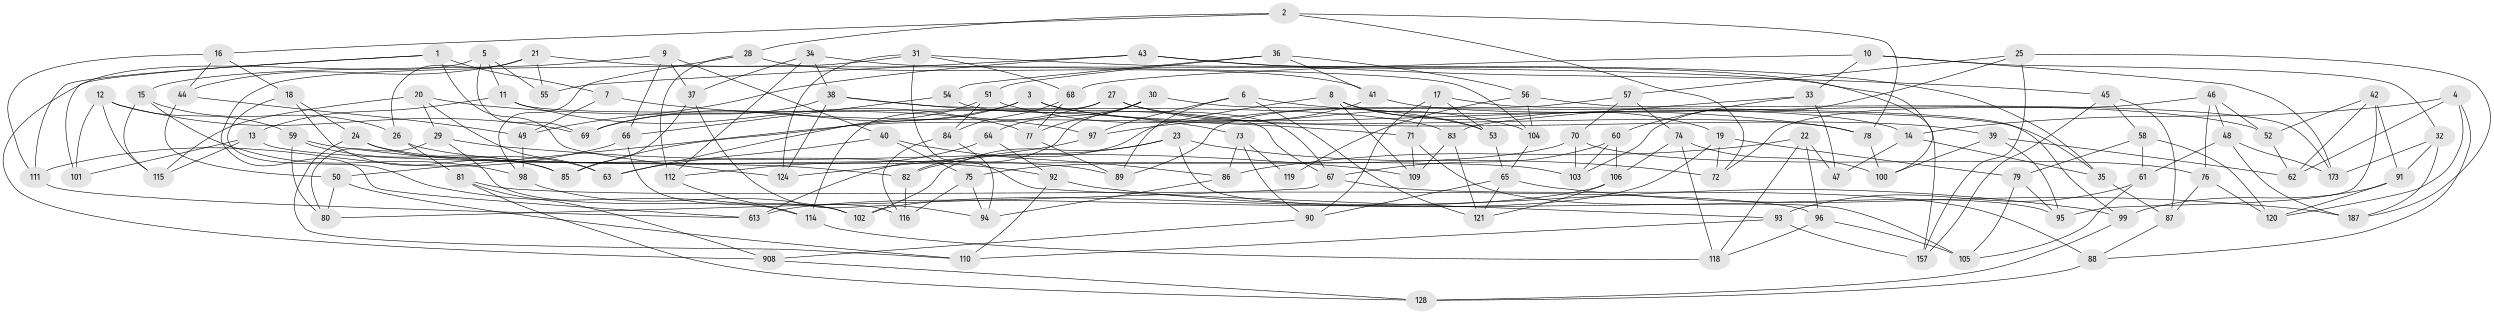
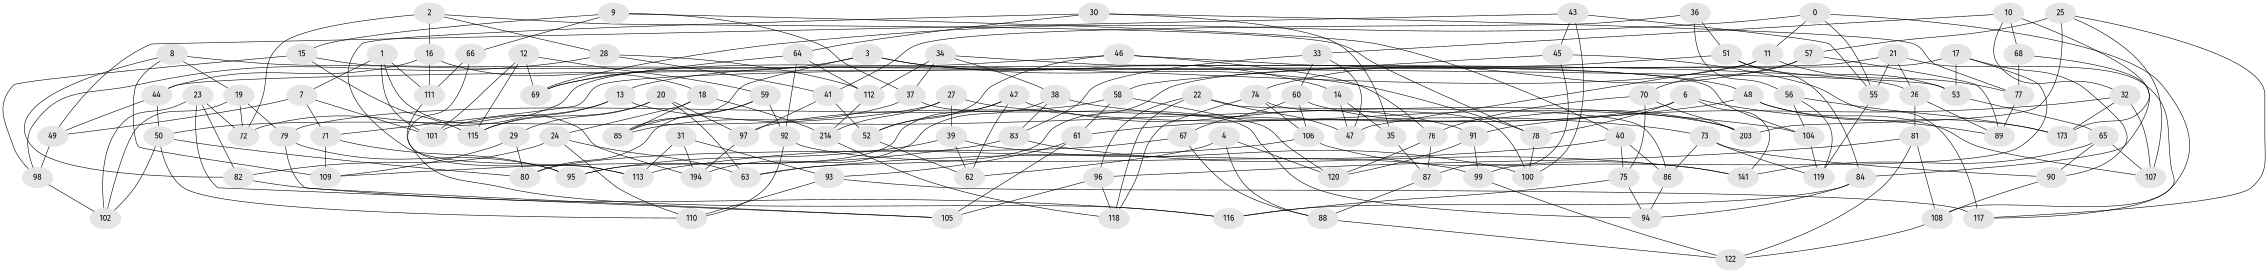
  graph {
    fontname="Fira Sans"
    node [color=gray90 fontname="Fira Sans" style=filled]
    edge [fontname="Fira Sans"]
    1
    7
    101
    111
-   124
+   124 [label=194]
    49
    71
-   113 [label=613]
+   113
    2
    16
    28
    72
    78
    18
    44
    98
    41
    112
    100
    3
    14
    69
    85
    47
    35
    4
    62
    88
    120
-   122 [label=128]
-   5
+   122
+   5 [label=0]
    11
    55
-   108 [label=908]
+   108
    13
    77
    119
    6
    89
    97
-   121
+   121 [label=141]
    109
    95
    8
    19
    53
    82
    79
    102
    65
    116
    9
    15
    37
    40
    66
    115
    26
    94
    63
    86
    75
    10
    32
    33
    68
    n67 [label=173]
-   107 [label=187]
+   107
    91
    60
    83
    84
-   103
+   103 [label=203]
    12
    59
    80
    92
    87
    81
    24
-   114
+   114 [label=214]
    50
    17
    90
    99
    110
    118
    105
    20
    29
    21
-   117 [label=157]
+   117
    22
    96
    23
    25
    57
    70
    74
    27
    39
    104
    52
    30
    64
    31
    93
    67
    106
    34
    38
    73
    36
    51
-   54
    56
    42
    43
    45
    58
    61
    46
    48
    76
    1 -- 7
    1 -- 101
    1 -- 111
    1 -- 124
+   7 -- 101
    7 -- 49
    7 -- 71
    111 -- 113
    49 -- 98
    71 -- 109
    71 -- 95
    2 -- 16
    2 -- 28
    2 -- 72
    2 -- 78
    16 -- 111
    16 -- 18
    16 -- 44
    28 -- 98
    28 -- 41
    28 -- 112
    78 -- 100
    18 -- 85
    18 -- 24
    18 -- 114
    44 -- 49
    44 -- 50
    98 -- 102
    41 -- 97
    41 -- 52
    112 -- 114
    3 -- 78
    3 -- 14
    3 -- 69
    3 -- 85
    14 -- 47
    14 -- 35
    35 -- 87
-   4 -- 14
    4 -- 62
    4 -- 88
    4 -- 120
    88 -- 122
    5 -- 69
    5 -- 11
    5 -- 55
    5 -- 108
-   11 -- 67
+   11 -- 47
    11 -- 13
    11 -- 77
+   55 -- 119
    108 -- 122
    13 -- 101
    13 -- 115
    13 -- 103
    77 -- 89
    6 -- 78
    6 -- 89
    6 -- 97
    6 -- 121
    97 -- 124
    8 -- 109
    8 -- 19
    8 -- 53
    8 -- 82
    19 -- 72
    19 -- 79
    19 -- 102
    53 -- 65
    82 -- 116
    79 -- 95
    79 -- 105
    65 -- 121
    65 -- 107
    65 -- 90
    9 -- 15
    9 -- 37
    9 -- 40
    9 -- 66
    15 -- 98
    15 -- 115
    15 -- 26
    37 -- 85
    37 -- 94
    40 -- 63
    40 -- 86
    40 -- 75
    66 -- 111
    66 -- 116
    26 -- 89
    26 -- 81
    86 -- 94
    75 -- 116
    75 -- 94
    10 -- 32
    10 -- 33
    10 -- 68
    10 -- n67
    32 -- n67
    32 -- 107
    32 -- 91
    33 -- 47
    33 -- 60
    33 -- 83
    68 -- 77
    68 -- 84
    91 -- 120
    91 -- 99
    60 -- 103
    60 -- 67
    60 -- 106
    83 -- 121
    83 -- 109
    84 -- 116
    84 -- 94
    12 -- 101
    12 -- 69
    12 -- 115
    12 -- 59
    59 -- 85
    59 -- 80
    59 -- 92
    92 -- 99
    92 -- 110
    87 -- 88
    81 -- 122
    81 -- 108
    81 -- 96
    24 -- 82
    24 -- 63
    24 -- 110
    114 -- 118
    50 -- 80
    50 -- 110
    17 -- 71
    17 -- 53
    17 -- 90
    17 -- 99
    90 -- 108
    99 -- 122
    20 -- 97
    20 -- 115
    20 -- 63
    20 -- 29
    29 -- 109
-   29 -- 102
+   50 -- 102
    29 -- 80
    21 -- 44
    21 -- 55
    21 -- 26
    21 -- 117
    22 -- 47
    22 -- 86
    22 -- 118
    22 -- 96
    96 -- 118
    96 -- 105
    23 -- 72
    23 -- 82
    23 -- 102
    23 -- 105
    25 -- 107
    25 -- 103
    25 -- 117
    25 -- 57
    57 -- 89
    57 -- 70
    57 -- 74
    70 -- 75
    70 -- 103
    70 -- 76
    74 -- 100
    74 -- 118
    74 -- 106
    27 -- 114
    27 -- 50
    27 -- 39
    27 -- 104
    39 -- 100
    39 -- 62
    39 -- 95
-   104 -- 65
+   104 -- 119
    52 -- 62
    30 -- 113
    30 -- 35
    30 -- 77
    30 -- 64
    64 -- 112
-   38 -- 69
+   64 -- 69
    64 -- 92
    31 -- 124
    31 -- 113
-   31 -- 35
-   31 -- 68
    31 -- 93
    93 -- 110
    93 -- 117
    67 -- 88
    67 -- 80
    106 -- 113
    106 -- 121
    34 -- 112
    34 -- 37
    34 -- 104
    34 -- 38
    38 -- 124
    38 -- 83
    38 -- 73
    73 -- 119
    73 -- 86
    73 -- 90
    36 -- 41
    36 -- 51
-   36 -- 54
    36 -- 56
    51 -- 53
    51 -- 63
    51 -- 84
-   54 -- 66
-   54 -- 67
    56 -- 119
    56 -- n67
    56 -- 104
    42 -- 62
    42 -- 95
    42 -- 91
    42 -- 52
    43 -- 49
    43 -- 100
    43 -- 55
    43 -- 45
    45 -- 87
    45 -- 117
    45 -- 58
    58 -- 120
    58 -- 79
    58 -- 61
    61 -- 105
    61 -- 93
    46 -- 72
    46 -- 52
    46 -- 48
    46 -- 76
    48 -- n67
    48 -- 107
    48 -- 61
    76 -- 120
    76 -- 87
  }
